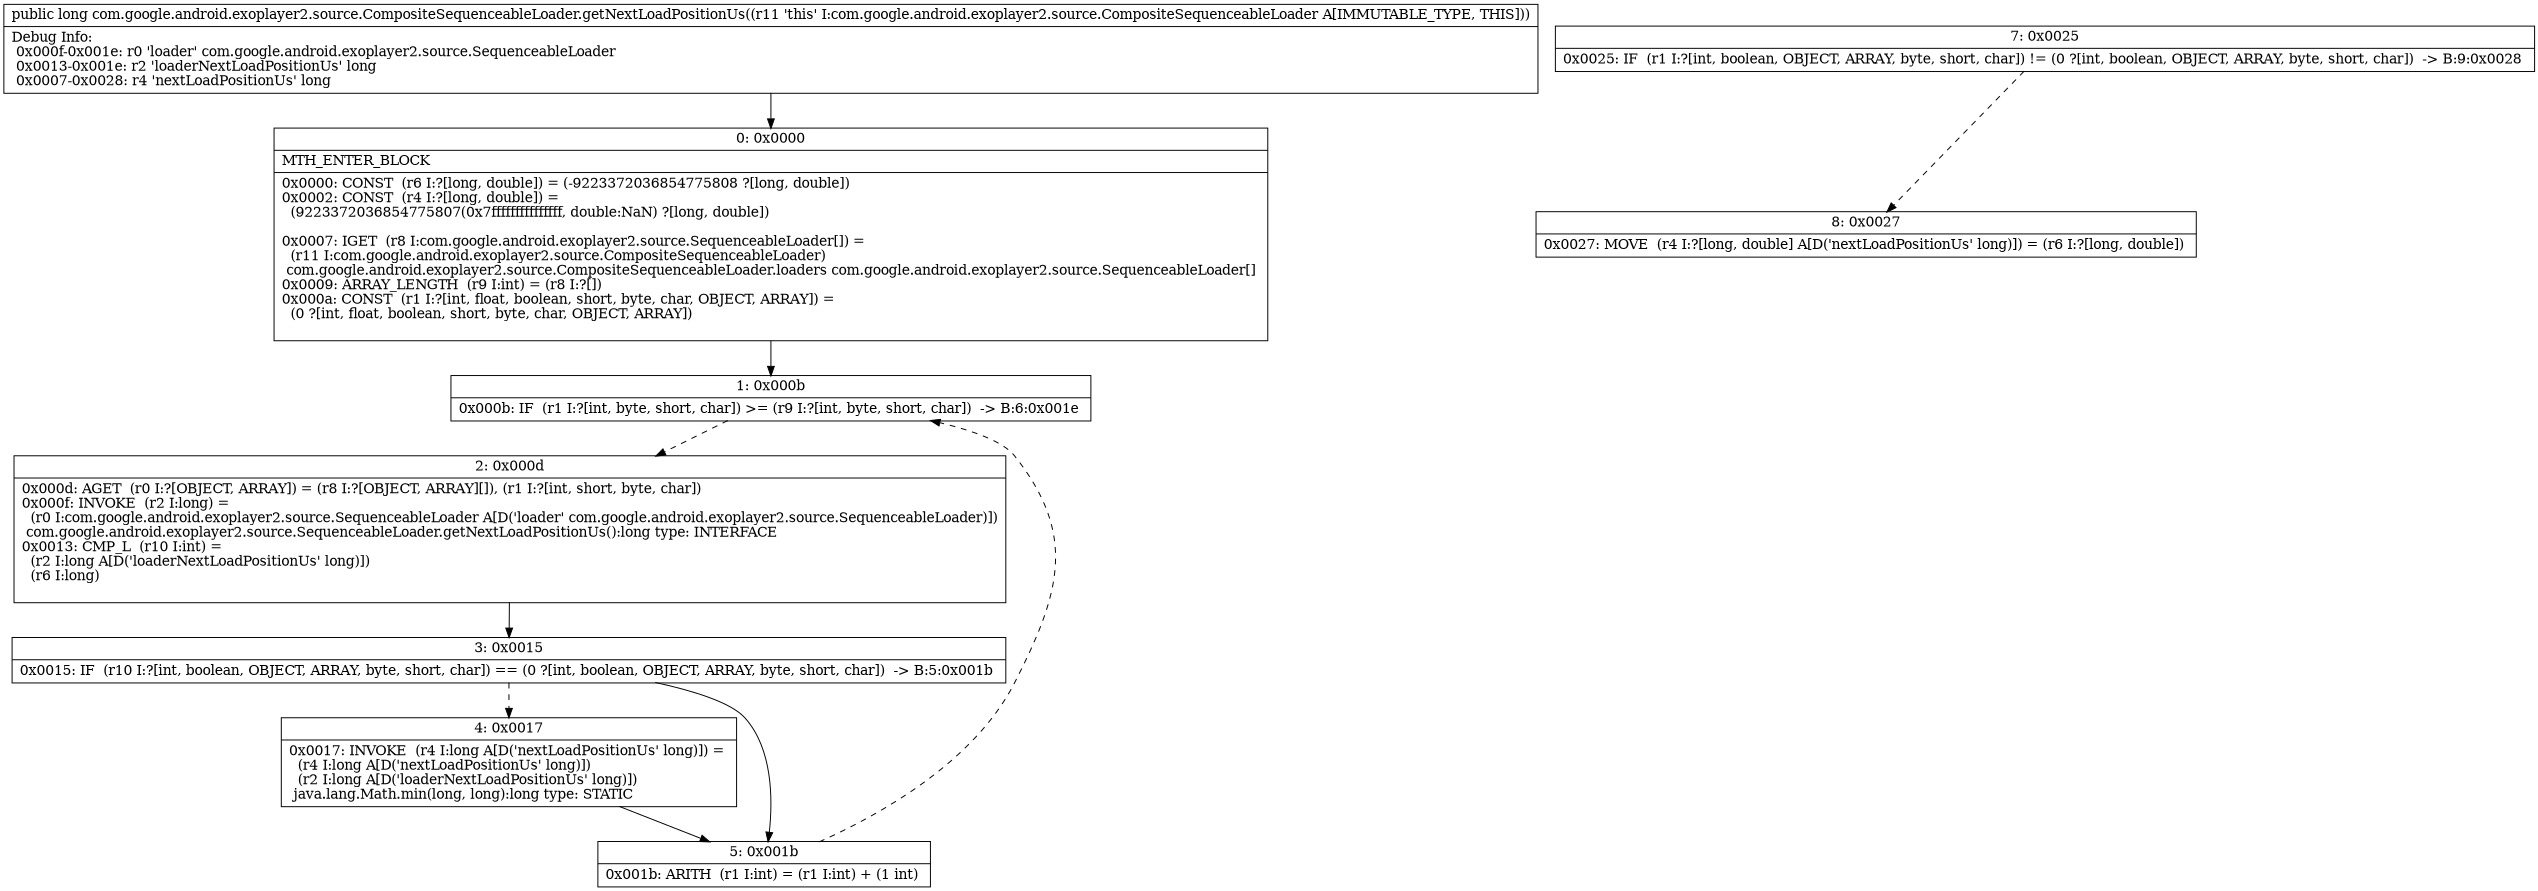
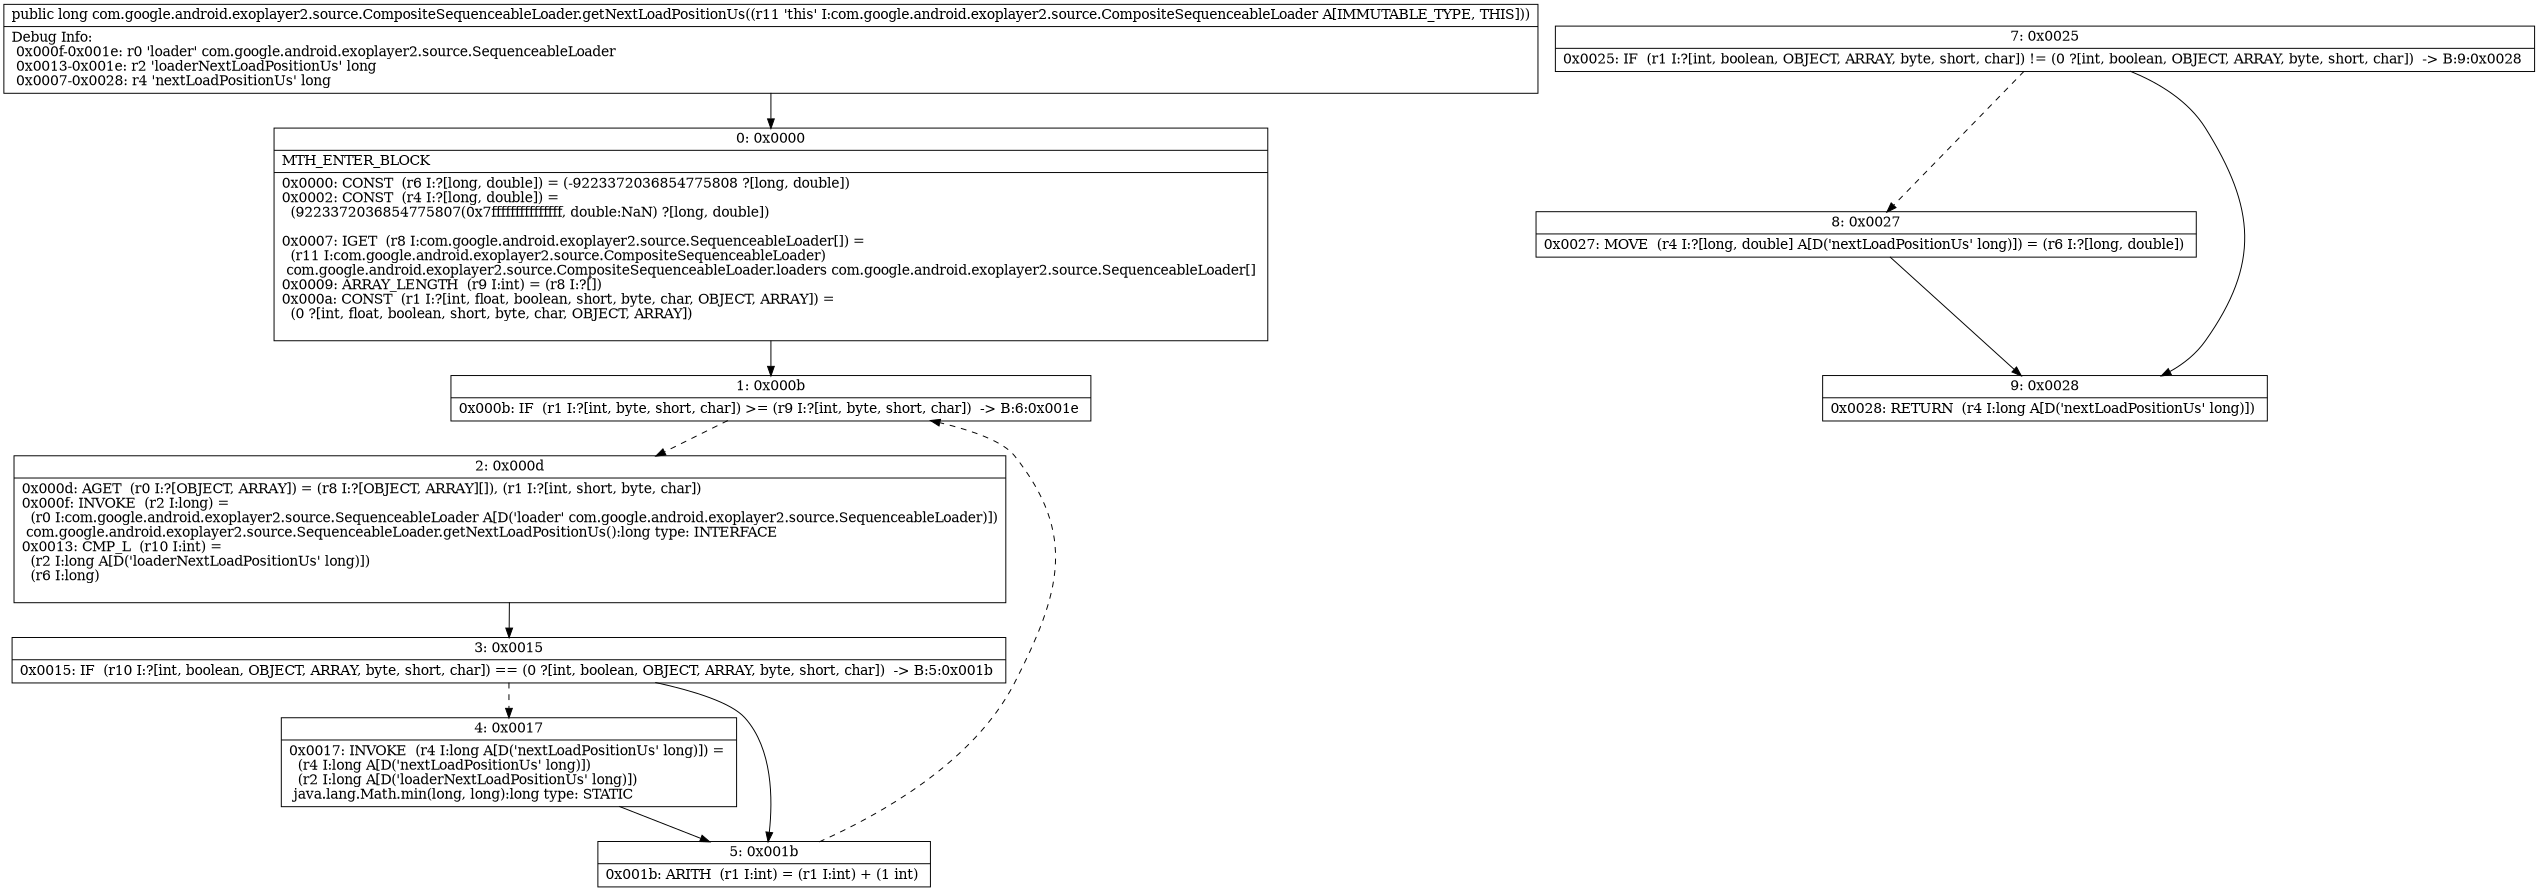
  digraph {
    node [shape=record]
    n1 [label="{0\:\ 0x0000|MTH_ENTER_BLOCK\l|0x0000: CONST  (r6 I:?[long, double]) = (\-9223372036854775808 ?[long, double]) \l0x0002: CONST  (r4 I:?[long, double]) = \l  (9223372036854775807(0x7fffffffffffffff, double:NaN) ?[long, double])\l \l0x0007: IGET  (r8 I:com.google.android.exoplayer2.source.SequenceableLoader[]) = \l  (r11 I:com.google.android.exoplayer2.source.CompositeSequenceableLoader)\l com.google.android.exoplayer2.source.CompositeSequenceableLoader.loaders com.google.android.exoplayer2.source.SequenceableLoader[] \l0x0009: ARRAY_LENGTH  (r9 I:int) = (r8 I:?[]) \l0x000a: CONST  (r1 I:?[int, float, boolean, short, byte, char, OBJECT, ARRAY]) = \l  (0 ?[int, float, boolean, short, byte, char, OBJECT, ARRAY])\l \l}"]
    n2 [label="{1\:\ 0x000b|0x000b: IF  (r1 I:?[int, byte, short, char]) \>= (r9 I:?[int, byte, short, char])  \-\> B:6:0x001e \l}"]
    n3 [label="{2\:\ 0x000d|0x000d: AGET  (r0 I:?[OBJECT, ARRAY]) = (r8 I:?[OBJECT, ARRAY][]), (r1 I:?[int, short, byte, char]) \l0x000f: INVOKE  (r2 I:long) = \l  (r0 I:com.google.android.exoplayer2.source.SequenceableLoader A[D('loader' com.google.android.exoplayer2.source.SequenceableLoader)])\l com.google.android.exoplayer2.source.SequenceableLoader.getNextLoadPositionUs():long type: INTERFACE \l0x0013: CMP_L  (r10 I:int) = \l  (r2 I:long A[D('loaderNextLoadPositionUs' long)])\l  (r6 I:long)\l \l}"]
    n4 [label="{3\:\ 0x0015|0x0015: IF  (r10 I:?[int, boolean, OBJECT, ARRAY, byte, short, char]) == (0 ?[int, boolean, OBJECT, ARRAY, byte, short, char])  \-\> B:5:0x001b \l}"]
    n5 [label="{4\:\ 0x0017|0x0017: INVOKE  (r4 I:long A[D('nextLoadPositionUs' long)]) = \l  (r4 I:long A[D('nextLoadPositionUs' long)])\l  (r2 I:long A[D('loaderNextLoadPositionUs' long)])\l java.lang.Math.min(long, long):long type: STATIC \l}"]
    n6 [label="{5\:\ 0x001b|0x001b: ARITH  (r1 I:int) = (r1 I:int) + (1 int) \l}"]
    n7 [label="{7\:\ 0x0025|0x0025: IF  (r1 I:?[int, boolean, OBJECT, ARRAY, byte, short, char]) != (0 ?[int, boolean, OBJECT, ARRAY, byte, short, char])  \-\> B:9:0x0028 \l}"]
    n8 [label="{8\:\ 0x0027|0x0027: MOVE  (r4 I:?[long, double] A[D('nextLoadPositionUs' long)]) = (r6 I:?[long, double]) \l}"]
+   n9 [label="{9\:\ 0x0028|0x0028: RETURN  (r4 I:long A[D('nextLoadPositionUs' long)]) \l}"]
    n10 [label="{public long com.google.android.exoplayer2.source.CompositeSequenceableLoader.getNextLoadPositionUs((r11 'this' I:com.google.android.exoplayer2.source.CompositeSequenceableLoader A[IMMUTABLE_TYPE, THIS]))  | Debug Info:\l  0x000f\-0x001e: r0 'loader' com.google.android.exoplayer2.source.SequenceableLoader\l  0x0013\-0x001e: r2 'loaderNextLoadPositionUs' long\l  0x0007\-0x0028: r4 'nextLoadPositionUs' long\l}"]
    n1 -> n2
    n2 -> n3 [style=dashed]
    n3 -> n4
    n4 -> n5 [style=dashed]
    n4 -> n6
    n5 -> n6
    n6 -> n2 [style=dashed]
    n7 -> n8 [style=dashed]
+   n7 -> n9
+   n8 -> n9
    n10 -> n1
  }
